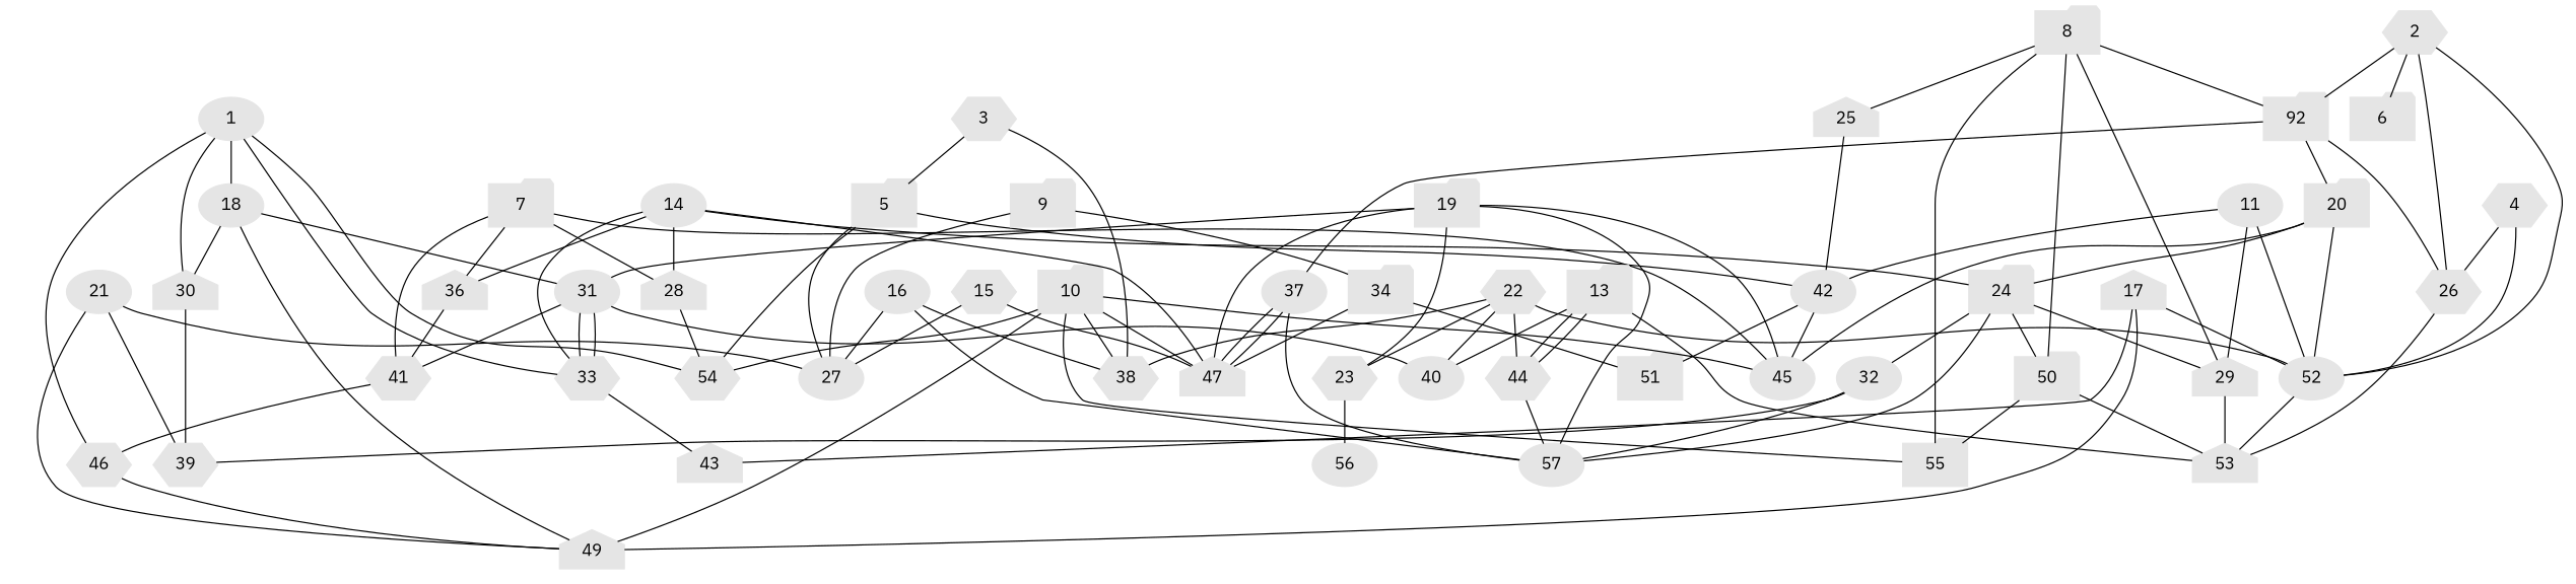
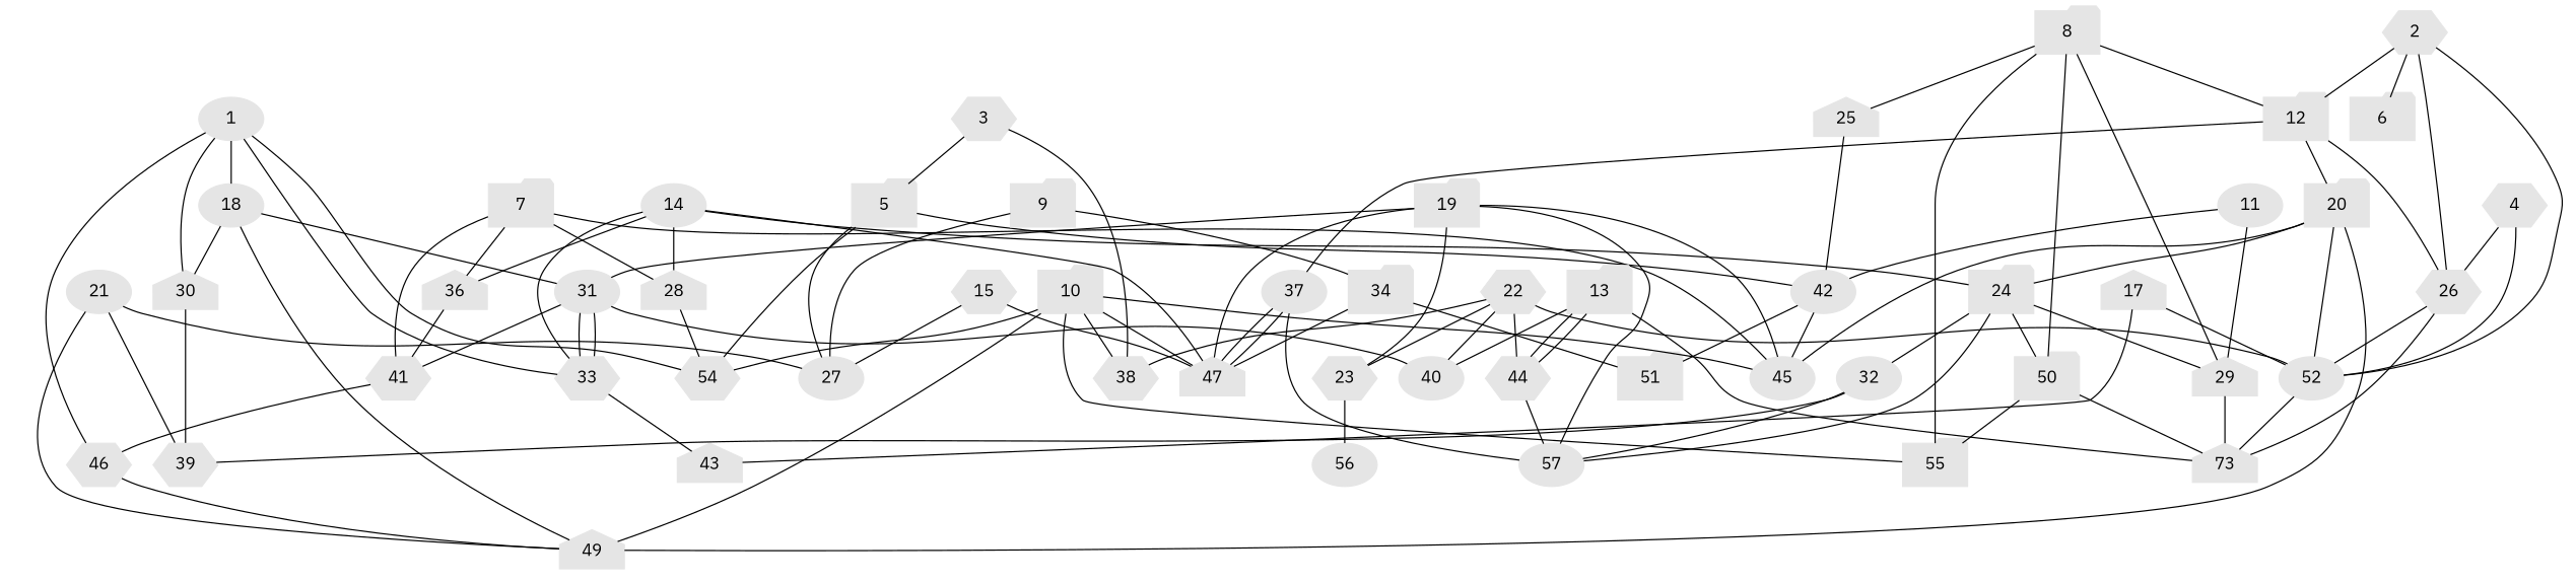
  graph {
    fontname="IBM Plex Sans"
    node [color=gray90 fontname="IBM Plex Sans" shape=ellipse style=filled]
    edge [fontname="IBM Plex Sans"]
    1
    18
    30 [shape=house]
    33 [shape=hexagon]
    46 [shape=hexagon]
    54 [shape=hexagon]
    49 [shape=house]
    31
    39 [shape=hexagon]
    43 [shape=house]
    2 [shape=hexagon]
    6 [shape=folder]
-   12 [shape=folder label=92]
+   12 [shape=folder]
    26 [shape=hexagon]
    52
    20 [shape=folder]
    37
-   53 [shape=house]
+   53 [shape=house label=73]
    3 [shape=hexagon]
    5 [shape=folder]
    38 [shape=hexagon]
    27
    42
    4 [shape=hexagon]
    45
    51 [shape=folder]
    7 [shape=folder]
    28 [shape=house]
    36 [shape=house]
    41 [shape=hexagon]
    8 [shape=folder]
    25 [shape=house]
    29 [shape=house]
    50 [shape=folder]
    55 [shape=folder]
    9 [shape=folder]
    34 [shape=folder]
    47 [shape=house]
    10 [shape=folder]
    11
    24 [shape=folder]
    57
    13 [shape=folder]
    40
    44 [shape=hexagon]
    14
    32
    15 [shape=hexagon]
-   16
    17 [shape=house]
    19 [shape=folder]
    23 [shape=hexagon]
    56
    21
    22 [shape=hexagon]
    1 -- 18
    1 -- 30
    1 -- 33
    1 -- 46
    1 -- 54
    18 -- 30
    18 -- 49
    18 -- 31
    30 -- 39
    33 -- 43
    46 -- 49
    31 -- 33
    31 -- 33
    31 -- 41
    31 -- 40
    2 -- 6
    2 -- 12
    2 -- 26
    2 -- 52
    12 -- 26
    12 -- 20
    12 -- 37
    26 -- 53
    52 -- 53
    20 -- 52
    20 -- 45
    20 -- 24
    37 -- 47
    37 -- 47
    37 -- 57
    3 -- 5
    3 -- 38
    5 -- 54
    5 -- 27
    5 -- 42
    42 -- 45
    42 -- 51
    4 -- 26
    4 -- 52
    7 -- 45
    7 -- 28
    7 -- 36
    7 -- 41
    28 -- 54
    36 -- 41
    41 -- 46
    8 -- 12
    8 -- 25
    8 -- 29
    8 -- 50
    8 -- 55
    25 -- 42
    29 -- 53
    50 -- 53
    50 -- 55
    9 -- 27
    9 -- 34
    34 -- 51
    34 -- 47
    10 -- 54
    10 -- 49
    10 -- 38
    10 -- 45
    10 -- 55
    10 -- 47
-   11 -- 52
+   26 -- 52
    11 -- 42
    11 -- 29
    24 -- 29
    24 -- 50
    24 -- 57
    24 -- 32
    13 -- 53
    13 -- 40
    13 -- 44
    13 -- 44
    44 -- 57
    14 -- 33
    14 -- 28
    14 -- 36
    14 -- 47
    14 -- 24
    32 -- 39
    32 -- 57
    15 -- 27
    15 -- 47
-   16 -- 38
-   16 -- 27
-   16 -- 57
-   17 -- 49
+   20 -- 49
    17 -- 43
    17 -- 52
    19 -- 31
    19 -- 45
    19 -- 47
    19 -- 57
    19 -- 23
    23 -- 56
    21 -- 49
    21 -- 39
    21 -- 27
    22 -- 52
    22 -- 38
    22 -- 40
    22 -- 44
    22 -- 23
  }
